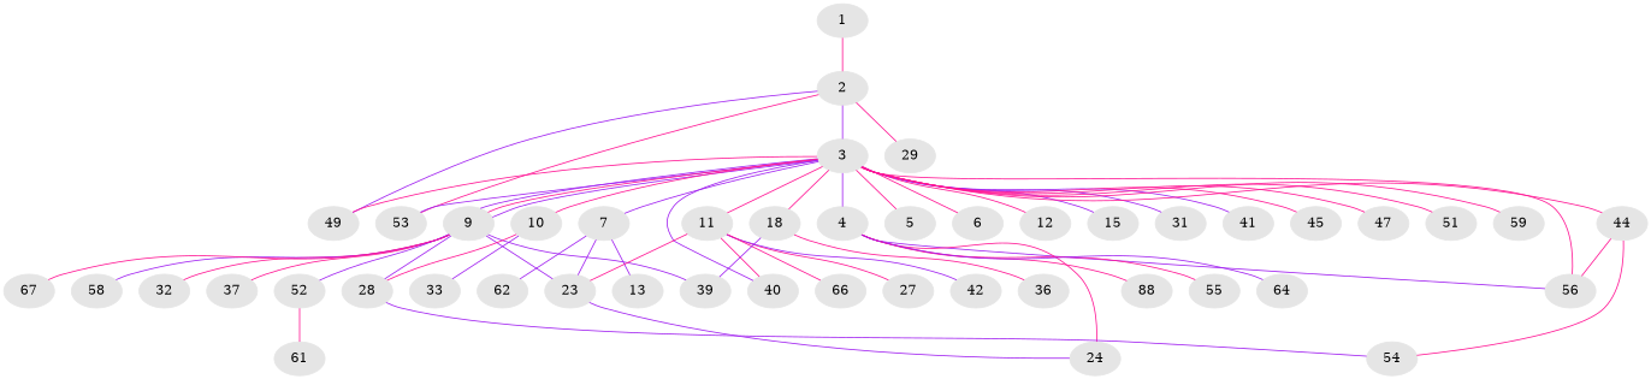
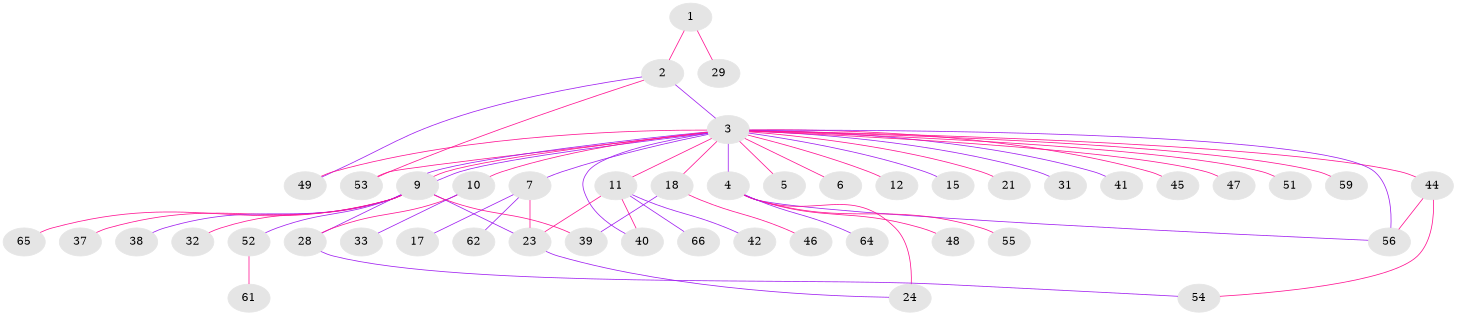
  graph {
    node [color=gray90 style=filled]
    edge [color=deeppink]
    2 [super="+25"]
    3 [super="+30"]
    29
    49
    53
    1
    4 [super="+8"]
    5
    6 [super="+63"]
    7 [super="+16"]
    9 [super="+43"]
    10 [super="+57"]
    11 [super="+35"]
    12
    15
    18 [super="+36"]
+   21 [super="+26"]
    31
    40
    41
    44 [super="+50"]
    45
    47
    51
    56 [super="+60"]
    59
    24 [super="+58"]
-   48 [label=88]
+   48
    55
    64
-   17 [label=13]
+   17
    23 [super="+34"]
    62
    28
    32
    37
-   38 [label=58]
+   38
    39
    52
-   65 [label=67]
+   65
    33
-   27
    42
    66
-   46 [label=36]
+   46
    54
    61 [super="+67"]
    2 -- 3 [color=purple weight=2]
-   2 -- 29
+   1 -- 29
    2 -- 49 [color=purple]
    2 -- 53
    3 -- 49
-   3 -- 53 [color=purple]
+   3 -- 53
    3 -- 4 [color=purple weight=3]
    3 -- 5
    3 -- 6
    3 -- 7 [color=purple]
    3 -- 9 [color=purple]
    3 -- 9
    3 -- 9 [color=purple]
    3 -- 10
    3 -- 11
    3 -- 12
    3 -- 15 [color=purple]
    3 -- 18
+   3 -- 21
    3 -- 31 [color=purple]
    3 -- 40 [color=purple]
    3 -- 41 [color=purple]
    3 -- 44 [weight=2]
    3 -- 45
    3 -- 47
    3 -- 51
-   3 -- 56
+   3 -- 56 [color=purple]
    3 -- 59
    1 -- 2
    4 -- 56 [color=purple]
    4 -- 24 [weight=2]
    4 -- 48
    4 -- 55
    4 -- 64 [color=purple]
    7 -- 17 [color=purple]
-   7 -- 23 [color=purple weight=2]
+   7 -- 23 [weight=2]
    7 -- 62 [color=purple]
    9 -- 23 [color=purple]
    9 -- 28 [color=purple]
    9 -- 32
    9 -- 37
    9 -- 38 [color=purple]
-   9 -- 39 [color=purple]
+   9 -- 39
    9 -- 52 [color=purple]
    9 -- 65
    10 -- 28
    10 -- 33 [color=purple]
    11 -- 40
    11 -- 23
-   11 -- 27
    11 -- 42 [color=purple]
-   11 -- 66
+   11 -- 66 [color=purple]
    18 -- 39 [color=purple]
    18 -- 46
    44 -- 56
    44 -- 54
    23 -- 24 [color=purple]
    28 -- 54 [color=purple]
    52 -- 61
  }
